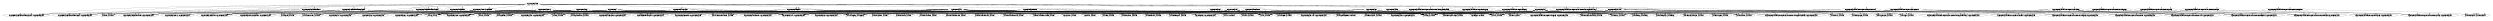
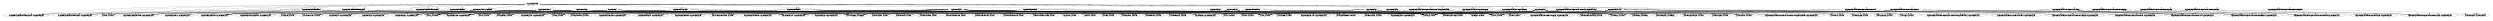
  digraph {
    "org.postgresql"
    "java.io (java.base)"
    "java.lang (java.base)"
    "java.lang.annotation (java.base)"
    "java.lang.reflect (java.base)"
    "java.net (java.base)"
    "java.security (java.base)"
-   "java.sql (java.sql)"
+   "java.sql (java.sql)" [label="java.sql (java.chrono)"]
    "java.util (java.base)"
    "java.util.concurrent (java.base)"
    "java.util.logging (java.logging)"
    "org.postgresql (org.postgresql.jdbc)"
    "org.postgresql.copy (org.postgresql.jdbc)"
-   "org.postgresql.fastpath (org.postgresql.jdbc)" [label="org.management.fastpath (org.postgresql.jdbc)"]
+   "org.postgresql.fastpath (org.postgresql.jdbc)"
    "org.postgresql.jdbc (org.postgresql.jdbc)"
    "org.postgresql.largeobject (org.postgresql.jdbc)"
    "org.postgresql.replication (org.postgresql.jdbc)"
    "org.postgresql.util (org.postgresql.jdbc)"
    "org.postgresql.copy"
    "org.postgresql.core (org.postgresql.jdbc)"
    "org.postgresql.core"
    "java.nio.charset (java.base)"
    n23 [label="java.text (org.base)"]
    "javax.net (java.base)"
    "javax.net.ssl (java.base)"
    "org.postgresql.core.v3 (org.postgresql.jdbc)"
    "org.postgresql.replication.fluent.logical (org.postgresql.jdbc)"
    "org.postgresql.replication.fluent.physical (org.postgresql.jdbc)"
    "org.postgresql.ssl (org.postgresql.jdbc)"
    "org.postgresql.core.v3.replication"
    "org.postgresql.core.v3"
    "java.lang.ref (java.base)"
    "java.util.concurrent.atomic (java.base)"
    "org.postgresql.core.v3.replication (org.postgresql.jdbc)"
    "org.postgresql.geometric (org.postgresql.jdbc)"
    "org.postgresql.gss (org.postgresql.jdbc)"
    "org.postgresql.hostchooser (org.postgresql.jdbc)"
    "org.postgresql.jre7.sasl (org.postgresql.jdbc)"
    "org.postgresql.sspi (org.postgresql.jdbc)"
    "java.nio (java.base)"
    "org.postgresql.replication.fluent (org.postgresql.jdbc)"
    "org.postgresql.fastpath"
    "org.postgresql.geometric"
    "java.awt (not found)"
    "org.postgresql.gss"
    "javax.security.auth (java.base)"
    "javax.security.auth.callback (java.base)"
    "javax.security.auth.login (java.base)"
    "org.ietf.jgss (not found)"
    "org.postgresql.hostchooser"
    "org.postgresql.jdbc"
    "java.math (java.base)"
    "java.time (java.base)"
    "java.time.chrono (java.base)"
    "java.time.format (java.base)"
    "java.time.temporal (java.base)"
    "javax.xml.parsers (java.xml)"
    "javax.xml.stream (java.xml)"
    "javax.xml.transform (java.xml)"
    "javax.xml.transform.dom (java.xml)"
    "javax.xml.transform.sax (java.xml)"
    "javax.xml.transform.stax (java.xml)"
    "javax.xml.transform.stream (java.xml)"
    "org.postgresql.jdbc2 (org.postgresql.jdbc)"
    "org.w3c.dom (java.xml)"
    "org.xml.sax (java.xml)"
    "org.postgresql.jdbc2"
    "org.postgresql.jre7.sasl"
    "org.postgresql.shaded.com.ongres.scram.client (org.postgresql.jdbc)"
    "org.postgresql.shaded.com.ongres.scram.common (org.postgresql.jdbc)"
    "org.postgresql.shaded.com.ongres.scram.common.exception (org.postgresql.jdbc)"
    "org.postgresql.shaded.com.ongres.scram.common.message (org.postgresql.jdbc)"
    "org.postgresql.shaded.com.ongres.scram.common.stringprep (org.postgresql.jdbc)"
    "org.postgresql.largeobject"
    "org.postgresql.replication"
    "org.postgresql.replication.fluent"
    "org.postgresql.replication.fluent.logical"
    "org.postgresql.replication.fluent.physical"
    "org.postgresql.shaded.com.ongres.saslprep"
    "org.postgresql.shaded.com.ongres.stringprep (org.postgresql.jdbc)"
    "org.postgresql.shaded.com.ongres.scram.client"
    "org.postgresql.shaded.com.ongres.scram.common.bouncycastle.base64 (org.postgresql.jdbc)"
    "org.postgresql.shaded.com.ongres.scram.common.gssapi (org.postgresql.jdbc)"
    "org.postgresql.shaded.com.ongres.scram.common.util (org.postgresql.jdbc)"
    "org.postgresql.shaded.com.ongres.scram.common"
    "javax.crypto (java.base)"
    "javax.crypto.spec (java.base)"
    "org.postgresql.shaded.com.ongres.scram.common.bouncycastle.pbkdf2 (org.postgresql.jdbc)"
    "org.postgresql.shaded.com.ongres.scram.common.bouncycastle.base64"
    "org.postgresql.shaded.com.ongres.scram.common.bouncycastle.pbkdf2"
    "org.postgresql.shaded.com.ongres.scram.common.exception"
    "javax.security.sasl (java.security.sasl)"
    "org.postgresql.shaded.com.ongres.scram.common.gssapi"
    "org.postgresql.shaded.com.ongres.scram.common.message"
    "org.postgresql.shaded.com.ongres.scram.common.stringprep"
    "org.postgresql.shaded.com.ongres.saslprep (org.postgresql.jdbc)"
    "org.postgresql.shaded.com.ongres.scram.common.util"
    "java.security.spec (java.base)"
    "org.postgresql.shaded.com.ongres.stringprep"
    "org.postgresql.ssl"
    "java.security.cert (java.base)"
    "javax.naming (java.naming)"
    "javax.naming.ldap (java.naming)"
    "javax.security.auth.x500 (java.base)"
    "org.postgresql.sspi"
    "org.postgresql.util"
    "java.lang.management (not found)"
    "java.util.regex (java.base)"
    "org.postgresql" -> "java.io (java.base)"
    "org.postgresql" -> "java.lang (java.base)"
    "org.postgresql" -> "java.lang.annotation (java.base)"
    "org.postgresql" -> "java.lang.reflect (java.base)"
    "org.postgresql" -> "java.net (java.base)"
    "org.postgresql" -> "java.security (java.base)"
    "org.postgresql" -> "java.sql (java.sql)"
    "org.postgresql" -> "java.util (java.base)"
    "org.postgresql" -> "java.util.concurrent (java.base)"
    "org.postgresql" -> "java.util.logging (java.logging)"
    "org.postgresql" -> "org.postgresql (org.postgresql.jdbc)"
    "org.postgresql" -> "org.postgresql.copy (org.postgresql.jdbc)"
    "org.postgresql" -> "org.postgresql.fastpath (org.postgresql.jdbc)"
    "org.postgresql" -> "org.postgresql.jdbc (org.postgresql.jdbc)"
    "org.postgresql" -> "org.postgresql.largeobject (org.postgresql.jdbc)"
    "org.postgresql" -> "org.postgresql.replication (org.postgresql.jdbc)"
    "org.postgresql" -> "org.postgresql.util (org.postgresql.jdbc)"
    "org.postgresql.copy" -> "java.io (java.base)"
    "org.postgresql.copy" -> "java.lang (java.base)"
    "org.postgresql.copy" -> "java.sql (java.sql)"
    "org.postgresql.copy" -> "org.postgresql.copy (org.postgresql.jdbc)"
    "org.postgresql.copy" -> "org.postgresql.util (org.postgresql.jdbc)"
    "org.postgresql.copy" -> "org.postgresql.core (org.postgresql.jdbc)"
    "org.postgresql.core" -> "java.io (java.base)"
    "org.postgresql.core" -> "java.lang (java.base)"
    "org.postgresql.core" -> "java.lang.reflect (java.base)"
    "org.postgresql.core" -> "java.net (java.base)"
    "org.postgresql.core" -> "java.sql (java.sql)"
    "org.postgresql.core" -> "java.util (java.base)"
    "org.postgresql.core" -> "java.util.logging (java.logging)"
    "org.postgresql.core" -> "org.postgresql (org.postgresql.jdbc)"
    "org.postgresql.core" -> "org.postgresql.copy (org.postgresql.jdbc)"
    "org.postgresql.core" -> "org.postgresql.jdbc (org.postgresql.jdbc)"
    "org.postgresql.core" -> "org.postgresql.replication (org.postgresql.jdbc)"
    "org.postgresql.core" -> "org.postgresql.util (org.postgresql.jdbc)"
    "org.postgresql.core" -> "java.nio.charset (java.base)"
    "org.postgresql.core" -> n23
    "org.postgresql.core" -> "javax.net (java.base)"
    "org.postgresql.core" -> "javax.net.ssl (java.base)"
    "org.postgresql.core" -> "org.postgresql.core.v3 (org.postgresql.jdbc)"
    "org.postgresql.core" -> "org.postgresql.replication.fluent.logical (org.postgresql.jdbc)"
    "org.postgresql.core" -> "org.postgresql.replication.fluent.physical (org.postgresql.jdbc)"
    "org.postgresql.core" -> "org.postgresql.ssl (org.postgresql.jdbc)"
    "org.postgresql.core" -> "org.postgresql.core.v3.replication"
    "org.postgresql.core.v3.replication" -> "java.io (java.base)"
    "org.postgresql.core.v3.replication" -> "java.lang (java.base)"
    "org.postgresql.core.v3.replication" -> "java.net (java.base)"
    "org.postgresql.core.v3.replication" -> "java.sql (java.sql)"
    "org.postgresql.core.v3.replication" -> "java.util (java.base)"
    "org.postgresql.core.v3.replication" -> "java.util.concurrent (java.base)"
    "org.postgresql.core.v3.replication" -> "java.util.logging (java.logging)"
    "org.postgresql.core.v3.replication" -> "org.postgresql.copy (org.postgresql.jdbc)"
    "org.postgresql.core.v3.replication" -> "org.postgresql.replication (org.postgresql.jdbc)"
    "org.postgresql.core.v3.replication" -> "org.postgresql.util (org.postgresql.jdbc)"
    "org.postgresql.core.v3.replication" -> "org.postgresql.core (org.postgresql.jdbc)"
    "org.postgresql.core.v3.replication" -> "org.postgresql.replication.fluent.logical (org.postgresql.jdbc)"
    "org.postgresql.core.v3.replication" -> "org.postgresql.replication.fluent.physical (org.postgresql.jdbc)"
    "org.postgresql.core.v3.replication" -> "org.postgresql.core.v3.replication (org.postgresql.jdbc)"
    "org.postgresql.core.v3.replication" -> "java.nio (java.base)"
    "org.postgresql.core.v3.replication" -> "org.postgresql.replication.fluent (org.postgresql.jdbc)"
    "org.postgresql.core.v3" -> "java.io (java.base)"
    "org.postgresql.core.v3" -> "java.lang (java.base)"
    "org.postgresql.core.v3" -> "java.lang.reflect (java.base)"
    "org.postgresql.core.v3" -> "java.net (java.base)"
    "org.postgresql.core.v3" -> "java.sql (java.sql)"
    "org.postgresql.core.v3" -> "java.util (java.base)"
    "org.postgresql.core.v3" -> "java.util.concurrent (java.base)"
    "org.postgresql.core.v3" -> "java.util.logging (java.logging)"
    "org.postgresql.core.v3" -> "org.postgresql (org.postgresql.jdbc)"
    "org.postgresql.core.v3" -> "org.postgresql.copy (org.postgresql.jdbc)"
    "org.postgresql.core.v3" -> "org.postgresql.jdbc (org.postgresql.jdbc)"
    "org.postgresql.core.v3" -> "org.postgresql.util (org.postgresql.jdbc)"
    "org.postgresql.core.v3" -> "org.postgresql.core (org.postgresql.jdbc)"
    "org.postgresql.core.v3" -> "javax.net (java.base)"
    "org.postgresql.core.v3" -> "org.postgresql.core.v3 (org.postgresql.jdbc)"
    "org.postgresql.core.v3" -> "org.postgresql.ssl (org.postgresql.jdbc)"
    "org.postgresql.core.v3" -> "java.lang.ref (java.base)"
    "org.postgresql.core.v3" -> "java.util.concurrent.atomic (java.base)"
    "org.postgresql.core.v3" -> "org.postgresql.core.v3.replication (org.postgresql.jdbc)"
    "org.postgresql.core.v3" -> "org.postgresql.geometric (org.postgresql.jdbc)"
    "org.postgresql.core.v3" -> "org.postgresql.gss (org.postgresql.jdbc)"
    "org.postgresql.core.v3" -> "org.postgresql.hostchooser (org.postgresql.jdbc)"
    "org.postgresql.core.v3" -> "org.postgresql.jre7.sasl (org.postgresql.jdbc)"
    "org.postgresql.core.v3" -> "org.postgresql.sspi (org.postgresql.jdbc)"
    "org.postgresql.fastpath" -> "java.lang (java.base)"
    "org.postgresql.fastpath" -> "java.sql (java.sql)"
    "org.postgresql.fastpath" -> "java.util (java.base)"
    "org.postgresql.fastpath" -> "java.util.logging (java.logging)"
    "org.postgresql.fastpath" -> "org.postgresql.fastpath (org.postgresql.jdbc)"
    "org.postgresql.fastpath" -> "org.postgresql.util (org.postgresql.jdbc)"
    "org.postgresql.fastpath" -> "org.postgresql.core (org.postgresql.jdbc)"
    "org.postgresql.geometric" -> "java.io (java.base)"
    "org.postgresql.geometric" -> "java.lang (java.base)"
    "org.postgresql.geometric" -> "java.sql (java.sql)"
    "org.postgresql.geometric" -> "org.postgresql.util (org.postgresql.jdbc)"
    "org.postgresql.geometric" -> "org.postgresql.geometric (org.postgresql.jdbc)"
    "org.postgresql.geometric" -> "java.awt (not found)"
    "org.postgresql.gss" -> "java.io (java.base)"
    "org.postgresql.gss" -> "java.lang (java.base)"
    "org.postgresql.gss" -> "java.security (java.base)"
    "org.postgresql.gss" -> "java.sql (java.sql)"
    "org.postgresql.gss" -> "java.util (java.base)"
    "org.postgresql.gss" -> "java.util.logging (java.logging)"
    "org.postgresql.gss" -> "org.postgresql.util (org.postgresql.jdbc)"
    "org.postgresql.gss" -> "org.postgresql.core (org.postgresql.jdbc)"
    "org.postgresql.gss" -> "org.postgresql.gss (org.postgresql.jdbc)"
    "org.postgresql.gss" -> "javax.security.auth (java.base)"
    "org.postgresql.gss" -> "javax.security.auth.callback (java.base)"
    "org.postgresql.gss" -> "javax.security.auth.login (java.base)"
    "org.postgresql.gss" -> "org.ietf.jgss (not found)"
    "org.postgresql.hostchooser" -> "java.lang (java.base)"
    "org.postgresql.hostchooser" -> "java.util (java.base)"
    "org.postgresql.hostchooser" -> "org.postgresql (org.postgresql.jdbc)"
    "org.postgresql.hostchooser" -> "org.postgresql.util (org.postgresql.jdbc)"
    "org.postgresql.hostchooser" -> "org.postgresql.hostchooser (org.postgresql.jdbc)"
    "org.postgresql.jdbc" -> "java.io (java.base)"
    "org.postgresql.jdbc" -> "java.lang (java.base)"
    "org.postgresql.jdbc" -> "java.lang.reflect (java.base)"
    "org.postgresql.jdbc" -> "java.net (java.base)"
    "org.postgresql.jdbc" -> "java.security (java.base)"
    "org.postgresql.jdbc" -> "java.sql (java.sql)"
    "org.postgresql.jdbc" -> "java.util (java.base)"
    "org.postgresql.jdbc" -> "java.util.concurrent (java.base)"
    "org.postgresql.jdbc" -> "java.util.logging (java.logging)"
    "org.postgresql.jdbc" -> "org.postgresql (org.postgresql.jdbc)"
    "org.postgresql.jdbc" -> "org.postgresql.copy (org.postgresql.jdbc)"
    "org.postgresql.jdbc" -> "org.postgresql.fastpath (org.postgresql.jdbc)"
    "org.postgresql.jdbc" -> "org.postgresql.jdbc (org.postgresql.jdbc)"
    "org.postgresql.jdbc" -> "org.postgresql.largeobject (org.postgresql.jdbc)"
    "org.postgresql.jdbc" -> "org.postgresql.replication (org.postgresql.jdbc)"
    "org.postgresql.jdbc" -> "org.postgresql.util (org.postgresql.jdbc)"
    "org.postgresql.jdbc" -> "org.postgresql.core (org.postgresql.jdbc)"
    "org.postgresql.jdbc" -> "java.nio.charset (java.base)"
    "org.postgresql.jdbc" -> "java.util.concurrent.atomic (java.base)"
    "org.postgresql.jdbc" -> "org.postgresql.geometric (org.postgresql.jdbc)"
    "org.postgresql.jdbc" -> "java.math (java.base)"
    "org.postgresql.jdbc" -> "java.time (java.base)"
    "org.postgresql.jdbc" -> "java.time.chrono (java.base)"
    "org.postgresql.jdbc" -> "java.time.format (java.base)"
    "org.postgresql.jdbc" -> "java.time.temporal (java.base)"
    "org.postgresql.jdbc" -> "javax.xml.parsers (java.xml)"
    "org.postgresql.jdbc" -> "javax.xml.stream (java.xml)"
    "org.postgresql.jdbc" -> "javax.xml.transform (java.xml)"
    "org.postgresql.jdbc" -> "javax.xml.transform.dom (java.xml)"
    "org.postgresql.jdbc" -> "javax.xml.transform.sax (java.xml)"
    "org.postgresql.jdbc" -> "javax.xml.transform.stax (java.xml)"
    "org.postgresql.jdbc" -> "javax.xml.transform.stream (java.xml)"
    "org.postgresql.jdbc" -> "org.postgresql.jdbc2 (org.postgresql.jdbc)"
    "org.postgresql.jdbc" -> "org.w3c.dom (java.xml)"
    "org.postgresql.jdbc" -> "org.xml.sax (java.xml)"
    "org.postgresql.jdbc2" -> "java.lang (java.base)"
    "org.postgresql.jdbc2" -> "java.util (java.base)"
    "org.postgresql.jdbc2" -> "org.postgresql.jdbc2 (org.postgresql.jdbc)"
    "org.postgresql.jre7.sasl" -> "java.io (java.base)"
    "org.postgresql.jre7.sasl" -> "java.lang (java.base)"
    "org.postgresql.jre7.sasl" -> "java.util (java.base)"
    "org.postgresql.jre7.sasl" -> "java.util.logging (java.logging)"
    "org.postgresql.jre7.sasl" -> "org.postgresql.util (org.postgresql.jdbc)"
    "org.postgresql.jre7.sasl" -> "org.postgresql.core (org.postgresql.jdbc)"
    "org.postgresql.jre7.sasl" -> "java.nio.charset (java.base)"
    "org.postgresql.jre7.sasl" -> "org.postgresql.jre7.sasl (org.postgresql.jdbc)"
    "org.postgresql.jre7.sasl" -> "org.postgresql.shaded.com.ongres.scram.client (org.postgresql.jdbc)"
    "org.postgresql.jre7.sasl" -> "org.postgresql.shaded.com.ongres.scram.common (org.postgresql.jdbc)"
    "org.postgresql.jre7.sasl" -> "org.postgresql.shaded.com.ongres.scram.common.exception (org.postgresql.jdbc)"
    "org.postgresql.jre7.sasl" -> "org.postgresql.shaded.com.ongres.scram.common.message (org.postgresql.jdbc)"
    "org.postgresql.jre7.sasl" -> "org.postgresql.shaded.com.ongres.scram.common.stringprep (org.postgresql.jdbc)"
    "org.postgresql.largeobject" -> "java.io (java.base)"
    "org.postgresql.largeobject" -> "java.lang (java.base)"
    "org.postgresql.largeobject" -> "java.sql (java.sql)"
    "org.postgresql.largeobject" -> "java.util.logging (java.logging)"
    "org.postgresql.largeobject" -> "org.postgresql.fastpath (org.postgresql.jdbc)"
    "org.postgresql.largeobject" -> "org.postgresql.largeobject (org.postgresql.jdbc)"
    "org.postgresql.largeobject" -> "org.postgresql.util (org.postgresql.jdbc)"
    "org.postgresql.largeobject" -> "org.postgresql.core (org.postgresql.jdbc)"
    "org.postgresql.replication" -> "java.lang (java.base)"
    "org.postgresql.replication" -> "java.sql (java.sql)"
    "org.postgresql.replication" -> "org.postgresql.replication (org.postgresql.jdbc)"
    "org.postgresql.replication" -> "org.postgresql.core (org.postgresql.jdbc)"
    "org.postgresql.replication" -> "java.nio (java.base)"
    "org.postgresql.replication" -> "org.postgresql.replication.fluent (org.postgresql.jdbc)"
    "org.postgresql.replication.fluent" -> "java.lang (java.base)"
    "org.postgresql.replication.fluent" -> "java.sql (java.sql)"
    "org.postgresql.replication.fluent" -> "java.util.concurrent (java.base)"
    "org.postgresql.replication.fluent" -> "org.postgresql.replication (org.postgresql.jdbc)"
    "org.postgresql.replication.fluent" -> "org.postgresql.util (org.postgresql.jdbc)"
    "org.postgresql.replication.fluent" -> "org.postgresql.core (org.postgresql.jdbc)"
    "org.postgresql.replication.fluent" -> "org.postgresql.replication.fluent.logical (org.postgresql.jdbc)"
    "org.postgresql.replication.fluent" -> "org.postgresql.replication.fluent.physical (org.postgresql.jdbc)"
    "org.postgresql.replication.fluent" -> "org.postgresql.replication.fluent (org.postgresql.jdbc)"
    "org.postgresql.replication.fluent.logical" -> "java.lang (java.base)"
    "org.postgresql.replication.fluent.logical" -> "java.sql (java.sql)"
    "org.postgresql.replication.fluent.logical" -> "java.util (java.base)"
    "org.postgresql.replication.fluent.logical" -> "org.postgresql.replication (org.postgresql.jdbc)"
    "org.postgresql.replication.fluent.logical" -> "org.postgresql.core (org.postgresql.jdbc)"
    "org.postgresql.replication.fluent.logical" -> "org.postgresql.replication.fluent.logical (org.postgresql.jdbc)"
    "org.postgresql.replication.fluent.logical" -> "org.postgresql.replication.fluent (org.postgresql.jdbc)"
    "org.postgresql.replication.fluent.physical" -> "java.lang (java.base)"
    "org.postgresql.replication.fluent.physical" -> "java.sql (java.sql)"
    "org.postgresql.replication.fluent.physical" -> "org.postgresql.replication (org.postgresql.jdbc)"
    "org.postgresql.replication.fluent.physical" -> "org.postgresql.core (org.postgresql.jdbc)"
    "org.postgresql.replication.fluent.physical" -> "org.postgresql.replication.fluent.physical (org.postgresql.jdbc)"
    "org.postgresql.replication.fluent.physical" -> "org.postgresql.replication.fluent (org.postgresql.jdbc)"
    "org.postgresql.shaded.com.ongres.saslprep" -> "java.lang (java.base)"
    "org.postgresql.shaded.com.ongres.saslprep" -> "java.util (java.base)"
    "org.postgresql.shaded.com.ongres.saslprep" -> n23
    "org.postgresql.shaded.com.ongres.saslprep" -> "java.nio (java.base)"
    "org.postgresql.shaded.com.ongres.saslprep" -> "org.postgresql.shaded.com.ongres.stringprep (org.postgresql.jdbc)"
    "org.postgresql.shaded.com.ongres.scram.client" -> "java.lang (java.base)"
    "org.postgresql.shaded.com.ongres.scram.client" -> "java.security (java.base)"
    "org.postgresql.shaded.com.ongres.scram.client" -> "java.util (java.base)"
    "org.postgresql.shaded.com.ongres.scram.client" -> "org.postgresql.shaded.com.ongres.scram.client (org.postgresql.jdbc)"
    "org.postgresql.shaded.com.ongres.scram.client" -> "org.postgresql.shaded.com.ongres.scram.common (org.postgresql.jdbc)"
    "org.postgresql.shaded.com.ongres.scram.client" -> "org.postgresql.shaded.com.ongres.scram.common.exception (org.postgresql.jdbc)"
    "org.postgresql.shaded.com.ongres.scram.client" -> "org.postgresql.shaded.com.ongres.scram.common.message (org.postgresql.jdbc)"
    "org.postgresql.shaded.com.ongres.scram.client" -> "org.postgresql.shaded.com.ongres.scram.common.stringprep (org.postgresql.jdbc)"
    "org.postgresql.shaded.com.ongres.scram.client" -> "org.postgresql.shaded.com.ongres.scram.common.bouncycastle.base64 (org.postgresql.jdbc)"
    "org.postgresql.shaded.com.ongres.scram.client" -> "org.postgresql.shaded.com.ongres.scram.common.gssapi (org.postgresql.jdbc)"
    "org.postgresql.shaded.com.ongres.scram.client" -> "org.postgresql.shaded.com.ongres.scram.common.util (org.postgresql.jdbc)"
    "org.postgresql.shaded.com.ongres.scram.common" -> "java.lang (java.base)"
    "org.postgresql.shaded.com.ongres.scram.common" -> "java.security (java.base)"
    "org.postgresql.shaded.com.ongres.scram.common" -> "java.util (java.base)"
    "org.postgresql.shaded.com.ongres.scram.common" -> "java.nio.charset (java.base)"
    "org.postgresql.shaded.com.ongres.scram.common" -> "org.postgresql.shaded.com.ongres.scram.common (org.postgresql.jdbc)"
    "org.postgresql.shaded.com.ongres.scram.common" -> "org.postgresql.shaded.com.ongres.scram.common.exception (org.postgresql.jdbc)"
    "org.postgresql.shaded.com.ongres.scram.common" -> "org.postgresql.shaded.com.ongres.scram.common.stringprep (org.postgresql.jdbc)"
    "org.postgresql.shaded.com.ongres.scram.common" -> "org.postgresql.shaded.com.ongres.scram.common.bouncycastle.base64 (org.postgresql.jdbc)"
    "org.postgresql.shaded.com.ongres.scram.common" -> "org.postgresql.shaded.com.ongres.scram.common.util (org.postgresql.jdbc)"
    "org.postgresql.shaded.com.ongres.scram.common" -> "javax.crypto (java.base)"
    "org.postgresql.shaded.com.ongres.scram.common" -> "javax.crypto.spec (java.base)"
    "org.postgresql.shaded.com.ongres.scram.common" -> "org.postgresql.shaded.com.ongres.scram.common.bouncycastle.pbkdf2 (org.postgresql.jdbc)"
    "org.postgresql.shaded.com.ongres.scram.common.bouncycastle.base64" -> "java.io (java.base)"
    "org.postgresql.shaded.com.ongres.scram.common.bouncycastle.base64" -> "java.lang (java.base)"
    "org.postgresql.shaded.com.ongres.scram.common.bouncycastle.base64" -> "org.postgresql.shaded.com.ongres.scram.common.bouncycastle.base64 (org.postgresql.jdbc)"
    "org.postgresql.shaded.com.ongres.scram.common.bouncycastle.base64" -> "org.postgresql.shaded.com.ongres.scram.common.bouncycastle.pbkdf2 (org.postgresql.jdbc)"
    "org.postgresql.shaded.com.ongres.scram.common.bouncycastle.pbkdf2" -> "java.io (java.base)"
    "org.postgresql.shaded.com.ongres.scram.common.bouncycastle.pbkdf2" -> "java.lang (java.base)"
    "org.postgresql.shaded.com.ongres.scram.common.bouncycastle.pbkdf2" -> "java.util (java.base)"
    "org.postgresql.shaded.com.ongres.scram.common.bouncycastle.pbkdf2" -> "org.postgresql.shaded.com.ongres.scram.common.bouncycastle.pbkdf2 (org.postgresql.jdbc)"
    "org.postgresql.shaded.com.ongres.scram.common.exception" -> "java.lang (java.base)"
    "org.postgresql.shaded.com.ongres.scram.common.exception" -> "org.postgresql.shaded.com.ongres.scram.common.exception (org.postgresql.jdbc)"
    "org.postgresql.shaded.com.ongres.scram.common.exception" -> "org.postgresql.shaded.com.ongres.scram.common.message (org.postgresql.jdbc)"
    "org.postgresql.shaded.com.ongres.scram.common.exception" -> "javax.security.sasl (java.security.sasl)"
    "org.postgresql.shaded.com.ongres.scram.common.gssapi" -> "java.lang (java.base)"
    "org.postgresql.shaded.com.ongres.scram.common.gssapi" -> "org.postgresql.shaded.com.ongres.scram.common (org.postgresql.jdbc)"
    "org.postgresql.shaded.com.ongres.scram.common.gssapi" -> "org.postgresql.shaded.com.ongres.scram.common.gssapi (org.postgresql.jdbc)"
    "org.postgresql.shaded.com.ongres.scram.common.gssapi" -> "org.postgresql.shaded.com.ongres.scram.common.util (org.postgresql.jdbc)"
    "org.postgresql.shaded.com.ongres.scram.common.message" -> "java.lang (java.base)"
    "org.postgresql.shaded.com.ongres.scram.common.message" -> "java.util (java.base)"
    "org.postgresql.shaded.com.ongres.scram.common.message" -> "org.postgresql.shaded.com.ongres.scram.common (org.postgresql.jdbc)"
    "org.postgresql.shaded.com.ongres.scram.common.message" -> "org.postgresql.shaded.com.ongres.scram.common.exception (org.postgresql.jdbc)"
    "org.postgresql.shaded.com.ongres.scram.common.message" -> "org.postgresql.shaded.com.ongres.scram.common.message (org.postgresql.jdbc)"
    "org.postgresql.shaded.com.ongres.scram.common.message" -> "org.postgresql.shaded.com.ongres.scram.common.gssapi (org.postgresql.jdbc)"
    "org.postgresql.shaded.com.ongres.scram.common.message" -> "org.postgresql.shaded.com.ongres.scram.common.util (org.postgresql.jdbc)"
    "org.postgresql.shaded.com.ongres.scram.common.stringprep" -> "java.lang (java.base)"
    "org.postgresql.shaded.com.ongres.scram.common.stringprep" -> "org.postgresql.shaded.com.ongres.scram.common.stringprep (org.postgresql.jdbc)"
    "org.postgresql.shaded.com.ongres.scram.common.stringprep" -> "org.postgresql.shaded.com.ongres.scram.common.util (org.postgresql.jdbc)"
    "org.postgresql.shaded.com.ongres.scram.common.stringprep" -> "org.postgresql.shaded.com.ongres.saslprep (org.postgresql.jdbc)"
    "org.postgresql.shaded.com.ongres.scram.common.util" -> "java.lang (java.base)"
    "org.postgresql.shaded.com.ongres.scram.common.util" -> "java.security (java.base)"
    "org.postgresql.shaded.com.ongres.scram.common.util" -> "java.util (java.base)"
    "org.postgresql.shaded.com.ongres.scram.common.util" -> "org.postgresql.shaded.com.ongres.scram.common.util (org.postgresql.jdbc)"
    "org.postgresql.shaded.com.ongres.scram.common.util" -> "javax.crypto (java.base)"
    "org.postgresql.shaded.com.ongres.scram.common.util" -> "javax.crypto.spec (java.base)"
    "org.postgresql.shaded.com.ongres.scram.common.util" -> "java.security.spec (java.base)"
    "org.postgresql.shaded.com.ongres.stringprep" -> "java.lang (java.base)"
    "org.postgresql.shaded.com.ongres.stringprep" -> "java.util (java.base)"
    "org.postgresql.ssl" -> "java.io (java.base)"
    "org.postgresql.ssl" -> "java.lang (java.base)"
    "org.postgresql.ssl" -> "java.net (java.base)"
    "org.postgresql.ssl" -> "java.security (java.base)"
    "org.postgresql.ssl" -> "java.util (java.base)"
    "org.postgresql.ssl" -> "java.util.logging (java.logging)"
    "org.postgresql.ssl" -> "org.postgresql (org.postgresql.jdbc)"
    "org.postgresql.ssl" -> "org.postgresql.jdbc (org.postgresql.jdbc)"
    "org.postgresql.ssl" -> "org.postgresql.util (org.postgresql.jdbc)"
    "org.postgresql.ssl" -> "org.postgresql.core (org.postgresql.jdbc)"
    "org.postgresql.ssl" -> "javax.net.ssl (java.base)"
    "org.postgresql.ssl" -> "org.postgresql.ssl (org.postgresql.jdbc)"
    "org.postgresql.ssl" -> "javax.security.auth.callback (java.base)"
    "org.postgresql.ssl" -> "javax.crypto (java.base)"
    "org.postgresql.ssl" -> "javax.crypto.spec (java.base)"
    "org.postgresql.ssl" -> "java.security.spec (java.base)"
    "org.postgresql.ssl" -> "java.security.cert (java.base)"
    "org.postgresql.ssl" -> "javax.naming (java.naming)"
    "org.postgresql.ssl" -> "javax.naming.ldap (java.naming)"
    "org.postgresql.ssl" -> "javax.security.auth.x500 (java.base)"
    "org.postgresql.sspi" -> "java.io (java.base)"
    "org.postgresql.sspi" -> "java.lang (java.base)"
    "org.postgresql.sspi" -> "java.sql (java.sql)"
    "org.postgresql.util" -> "java.io (java.base)"
    "org.postgresql.util" -> "java.lang (java.base)"
    "org.postgresql.util" -> "java.lang.reflect (java.base)"
    "org.postgresql.util" -> "java.net (java.base)"
    "org.postgresql.util" -> "java.security (java.base)"
    "org.postgresql.util" -> "java.sql (java.sql)"
    "org.postgresql.util" -> "java.util (java.base)"
    "org.postgresql.util" -> "java.util.logging (java.logging)"
    "org.postgresql.util" -> "org.postgresql.util (org.postgresql.jdbc)"
    "org.postgresql.util" -> "org.postgresql.core (org.postgresql.jdbc)"
    "org.postgresql.util" -> "java.nio.charset (java.base)"
    "org.postgresql.util" -> n23
    "org.postgresql.util" -> "java.util.concurrent.atomic (java.base)"
    "org.postgresql.util" -> "java.nio (java.base)"
    "org.postgresql.util" -> "java.math (java.base)"
    "org.postgresql.util" -> "java.lang.management (not found)"
    "org.postgresql.util" -> "java.util.regex (java.base)"
  }
